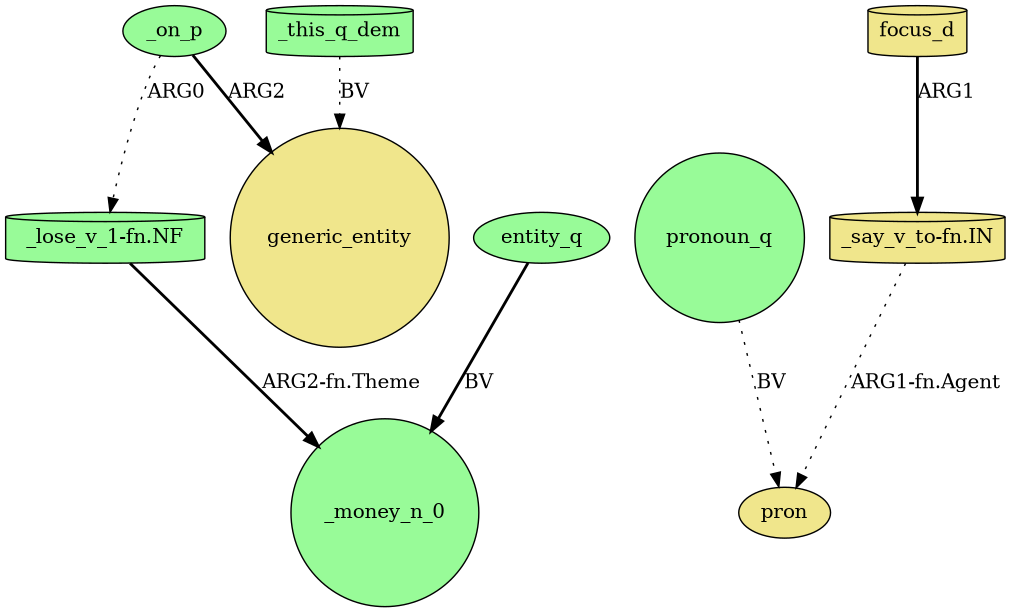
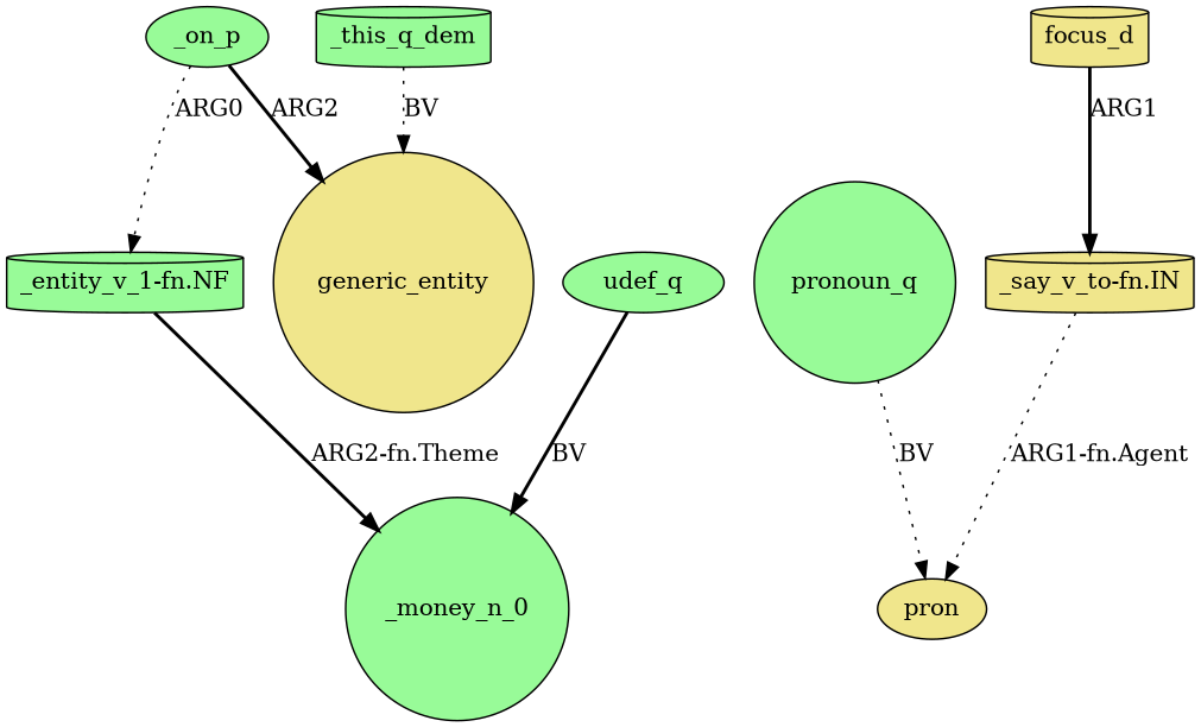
  digraph {
    node [fillcolor=palegreen shape=cylinder style=filled]
    edge [style=bold]
    generic_entity [fillcolor=khaki shape=circle]
    _on_p [shape=ellipse]
-   "_lose_v_1-fn.NF"
+   "_lose_v_1-fn.NF" [label="_entity_v_1-fn.NF"]
    n4 [label=_money_n_0 shape=circle]
-   udef_q [shape=ellipse label=entity_q]
+   udef_q [shape=ellipse]
    _this_q_dem
    "_say_v_to-fn.IN" [fillcolor=khaki]
    pron [fillcolor=khaki shape=ellipse]
    focus_d [fillcolor=khaki]
    pronoun_q [shape=circle]
    _on_p -> generic_entity [label=ARG2]
    _on_p -> "_lose_v_1-fn.NF" [label=ARG0 style=dotted]
    "_lose_v_1-fn.NF" -> n4 [label="ARG2-fn.Theme"]
    udef_q -> n4 [label=BV]
    _this_q_dem -> generic_entity [label=BV style=dotted]
    "_say_v_to-fn.IN" -> pron [label="ARG1-fn.Agent" style=dotted]
    focus_d -> "_say_v_to-fn.IN" [label=ARG1]
    pronoun_q -> pron [label=BV style=dotted]
  }
